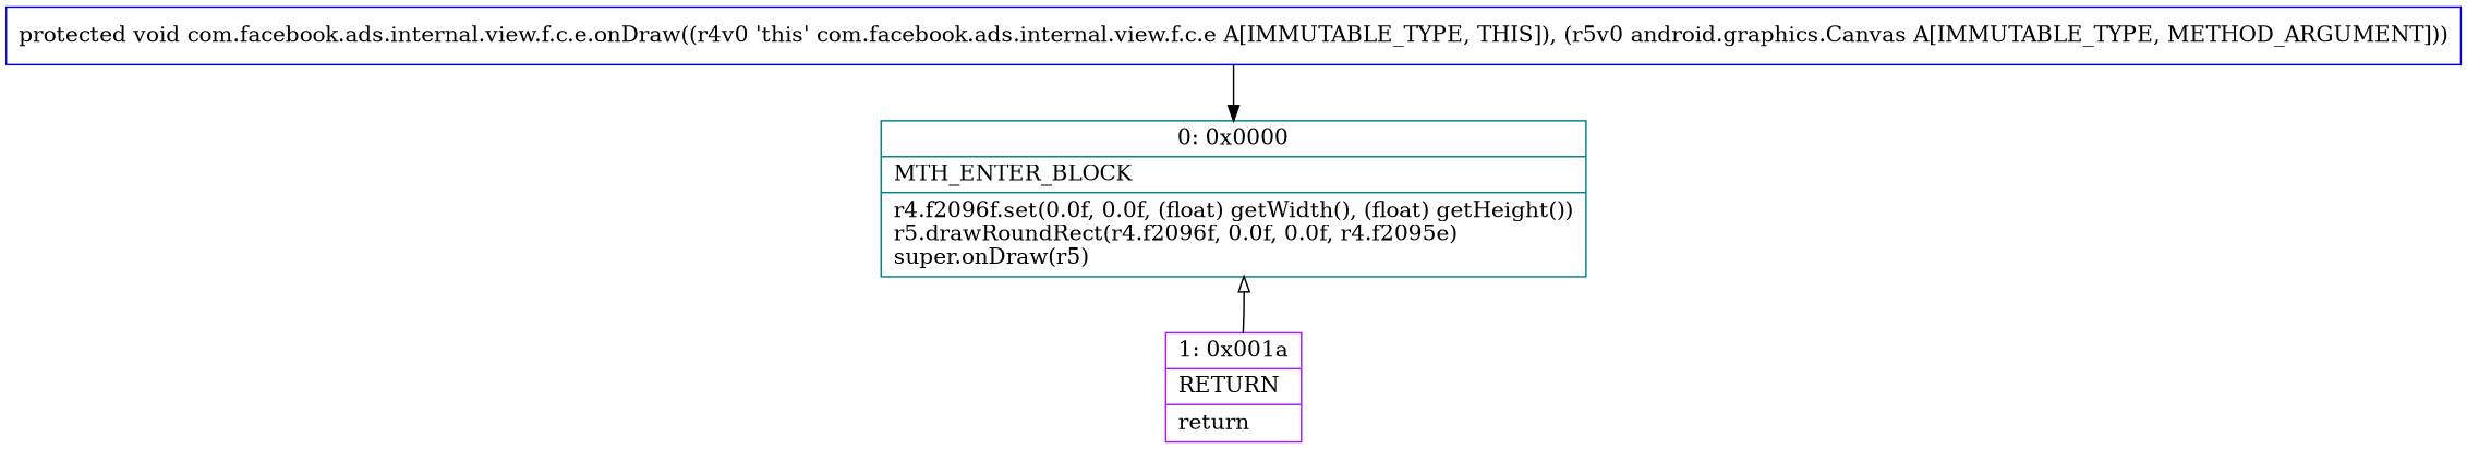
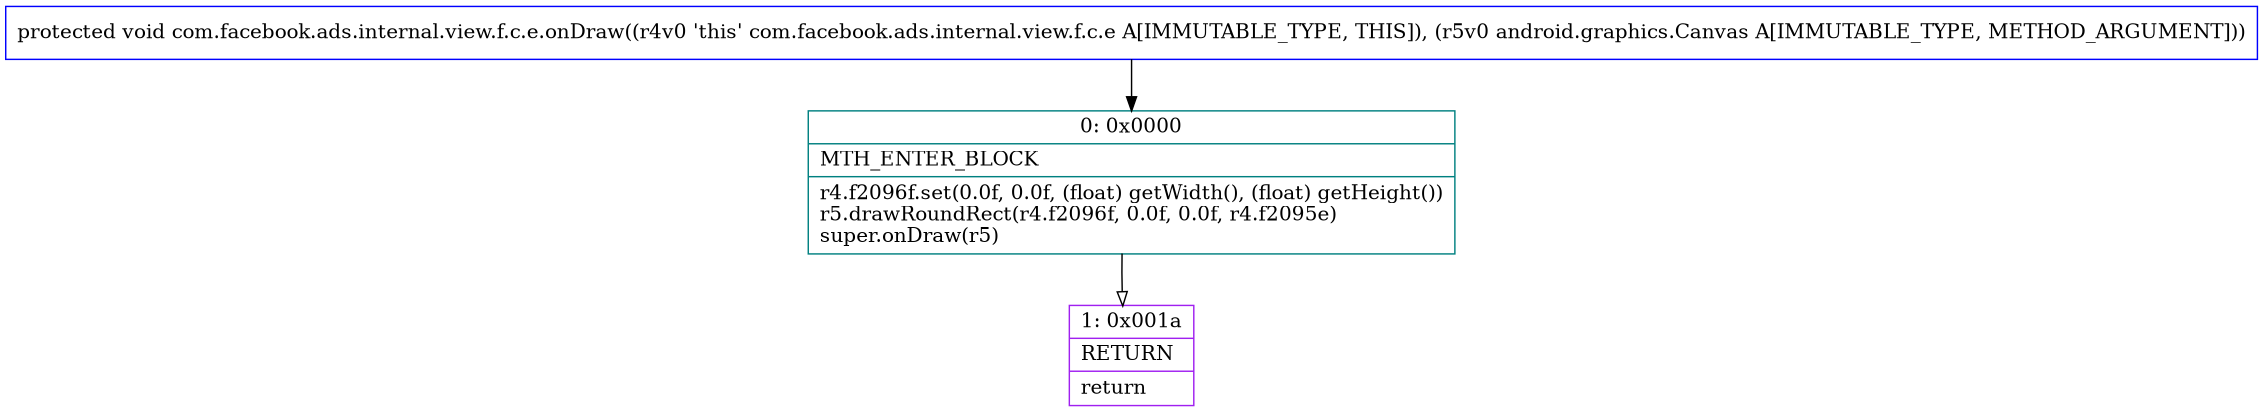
  digraph {
    node [shape=record]
    n1 [label="{0\:\ 0x0000|MTH_ENTER_BLOCK\l|r4.f2096f.set(0.0f, 0.0f, (float) getWidth(), (float) getHeight())\lr5.drawRoundRect(r4.f2096f, 0.0f, 0.0f, r4.f2095e)\lsuper.onDraw(r5)\l}" color=teal]
    n2 [label="{1\:\ 0x001a|RETURN\l|return\l}" color=purple]
    n3 [label="{protected void com.facebook.ads.internal.view.f.c.e.onDraw((r4v0 'this' com.facebook.ads.internal.view.f.c.e A[IMMUTABLE_TYPE, THIS]), (r5v0 android.graphics.Canvas A[IMMUTABLE_TYPE, METHOD_ARGUMENT])) }" color=blue]
-   n2 -> n1 [arrowhead=onormal]
+   n1 -> n2 [arrowhead=onormal]
    n3 -> n1 [arrowhead=normal]
  }
